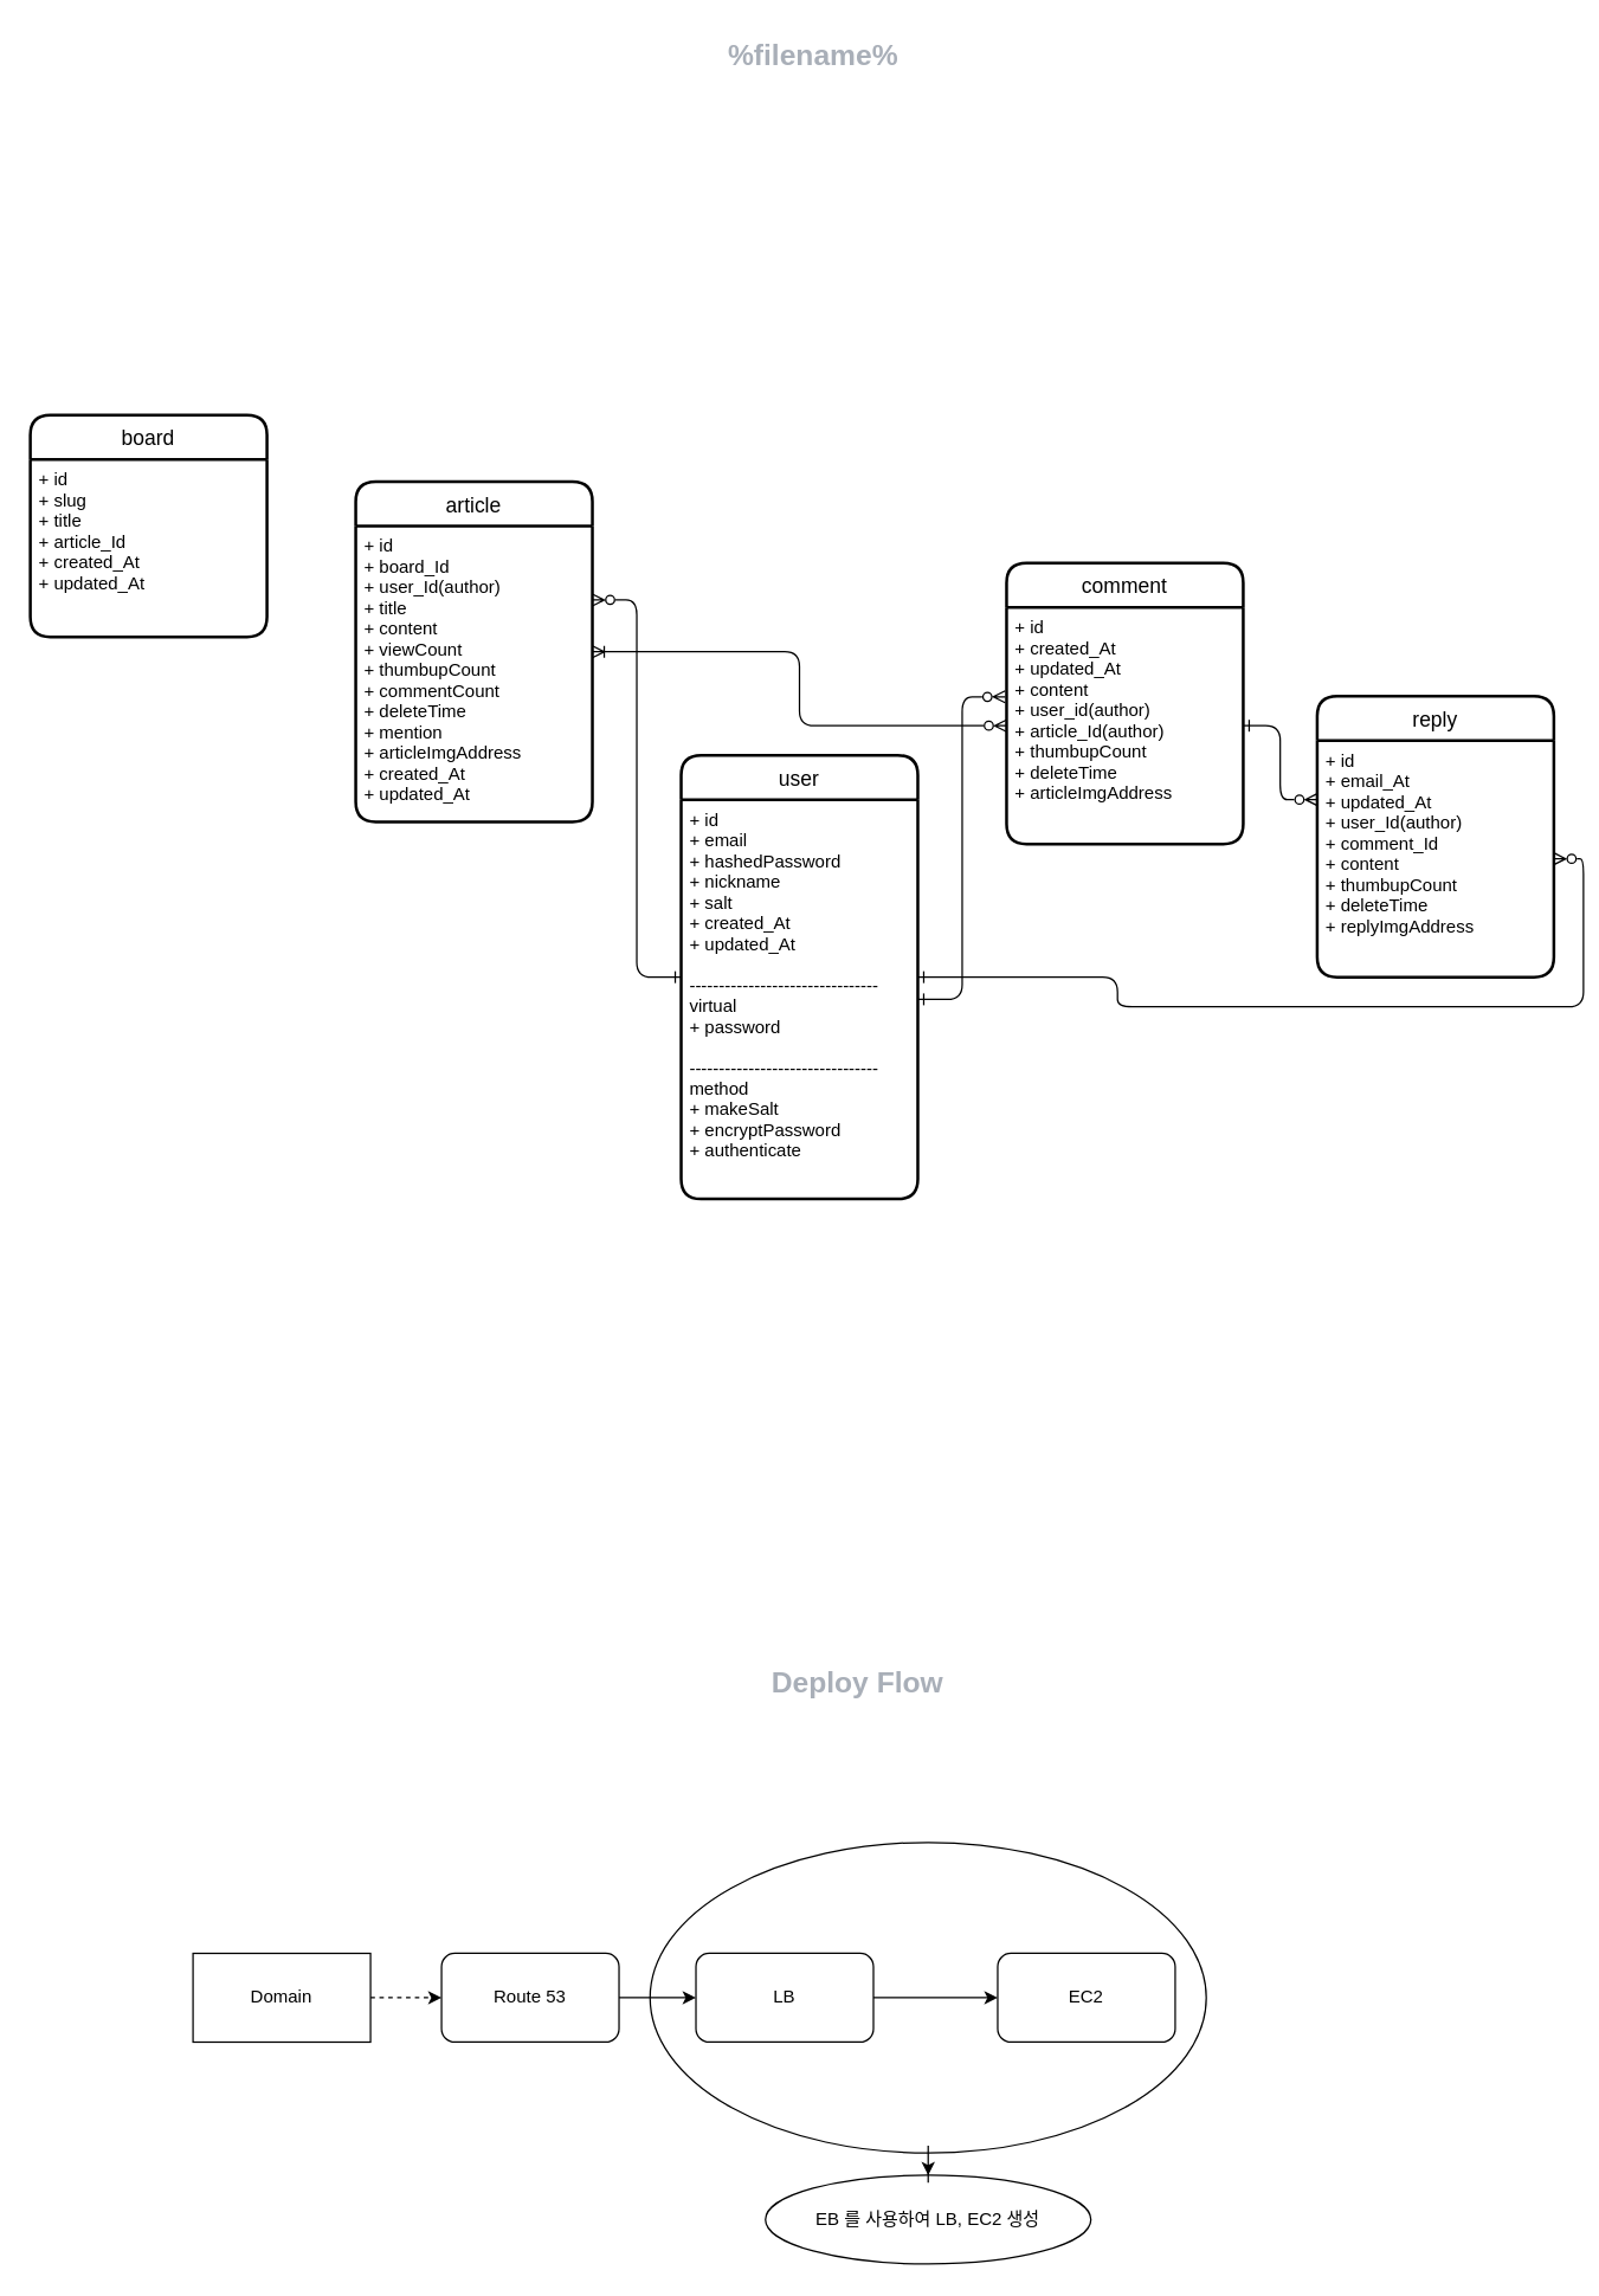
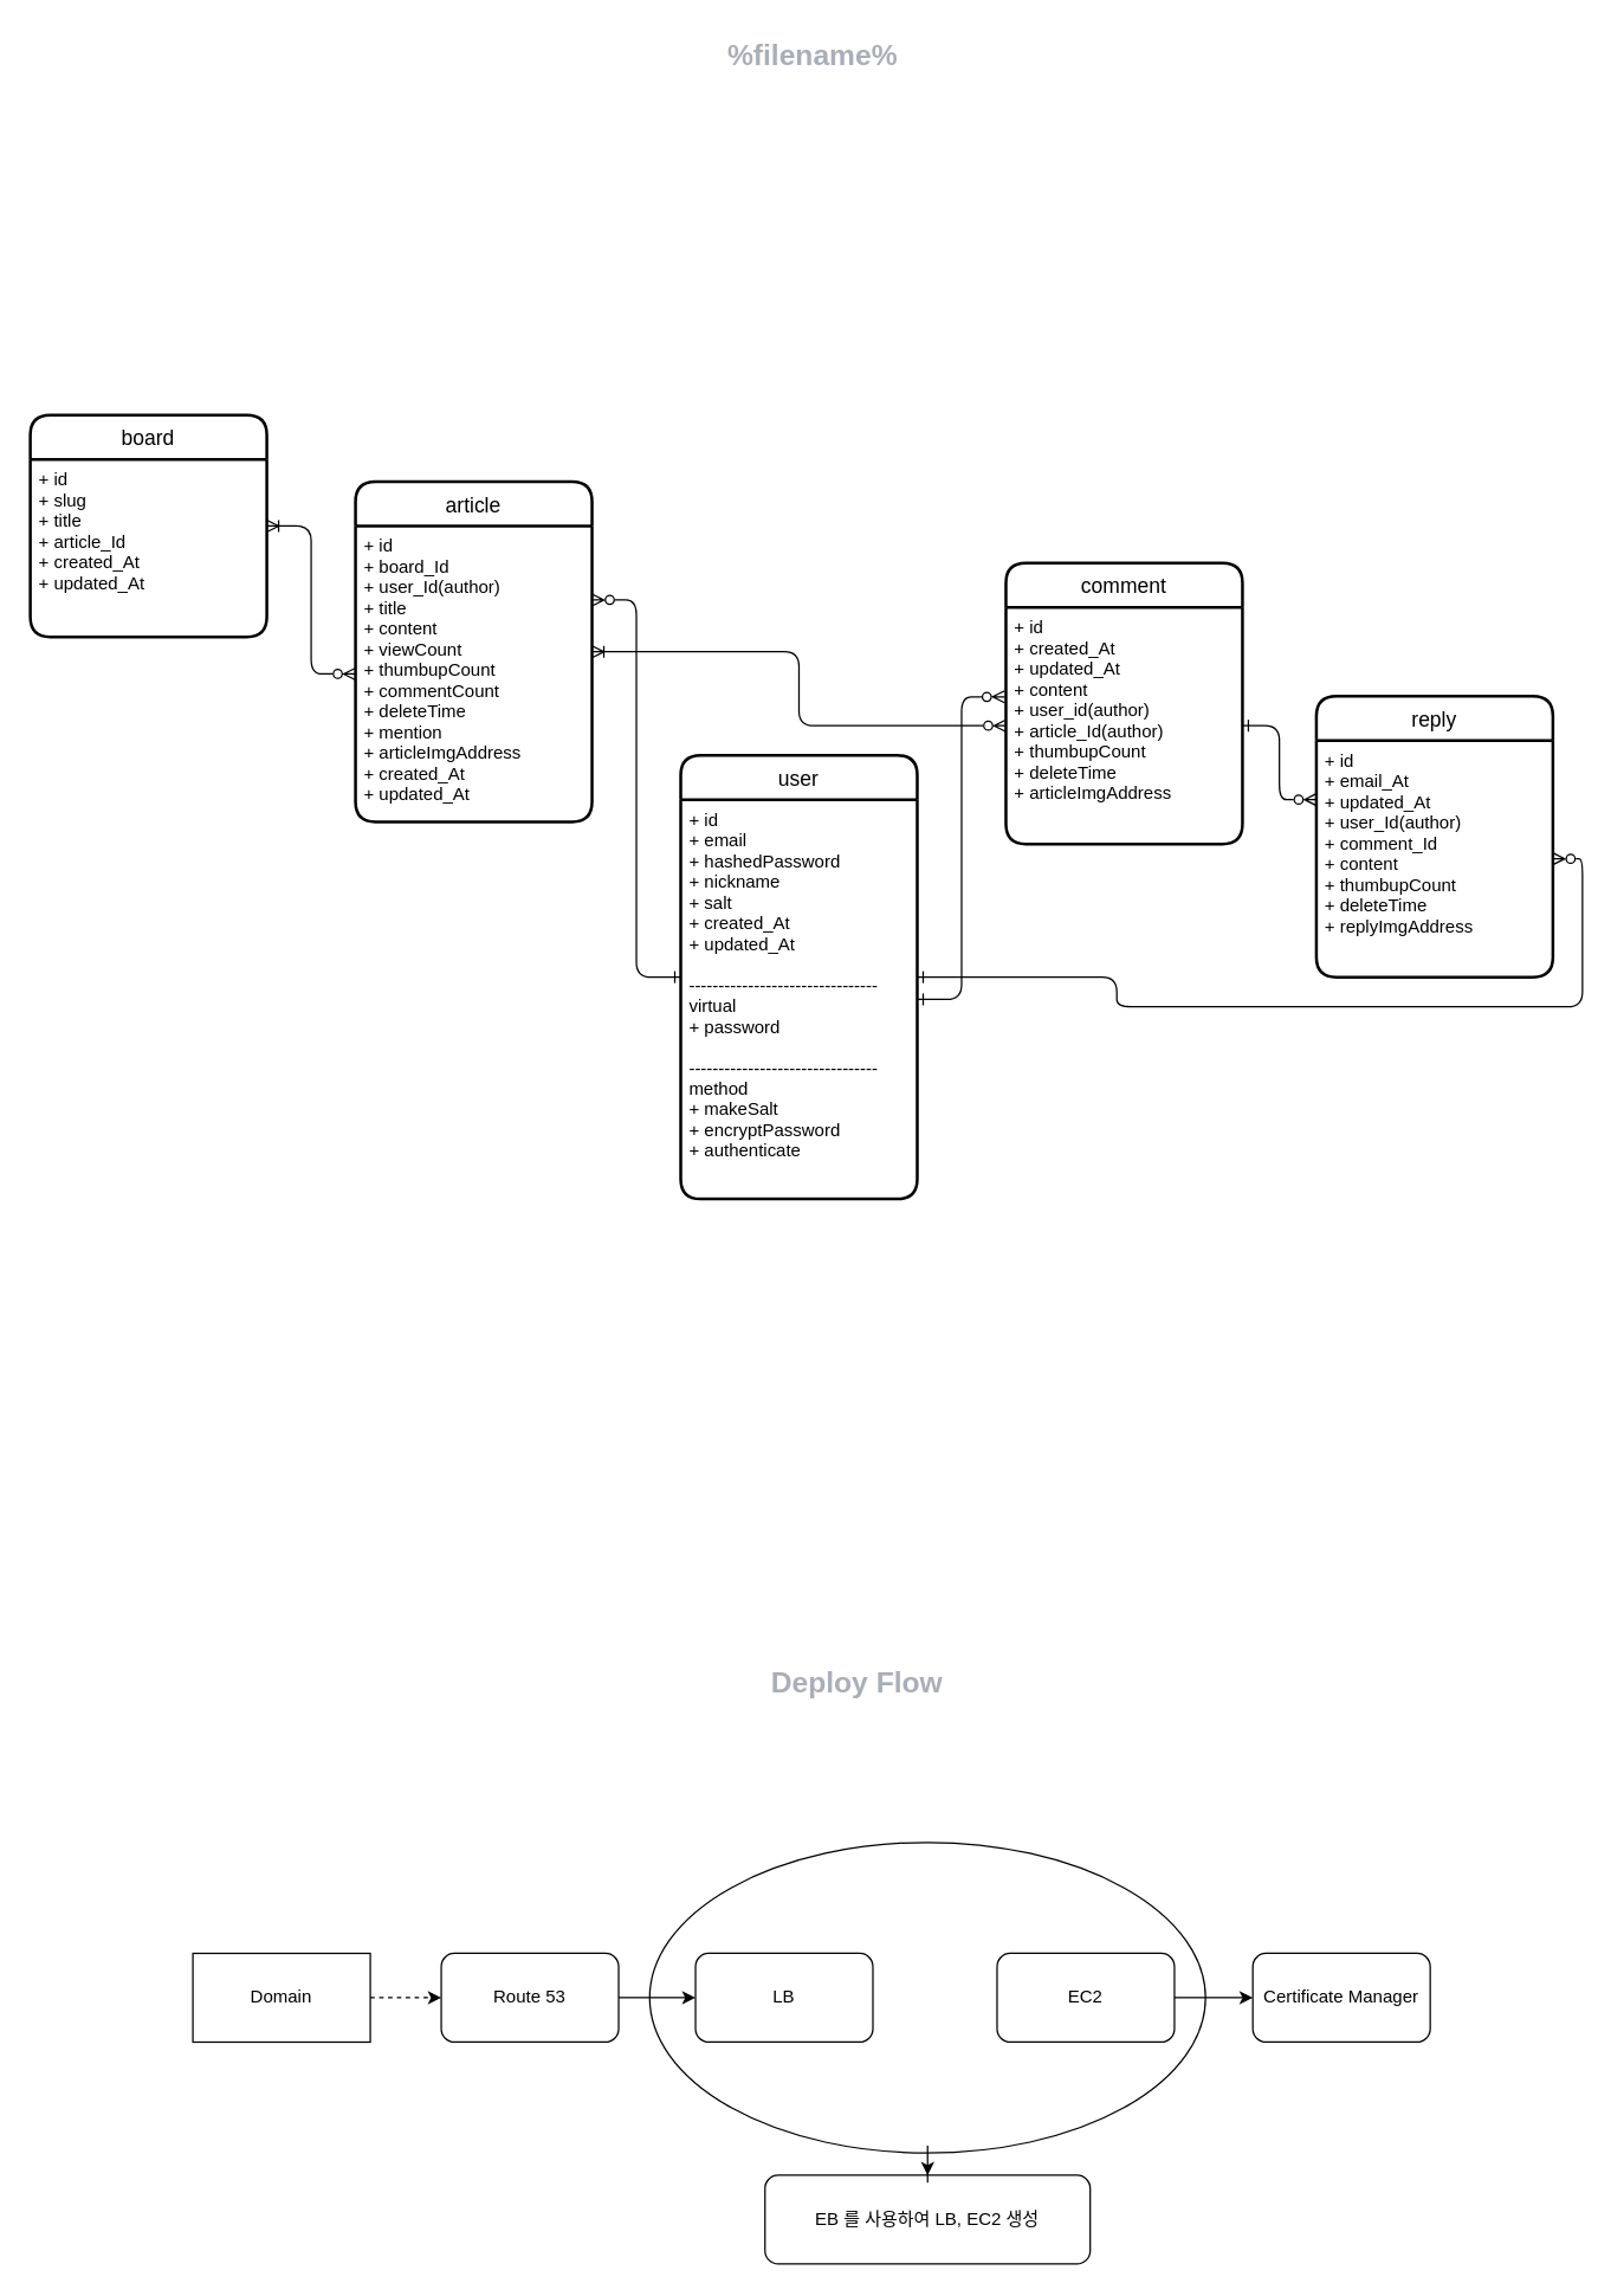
  <mxCell id="0" />
  <mxCell id="1" parent="0" />
+ <mxCell id="2" style="edgeStyle=orthogonalEdgeStyle;rounded=1;sketch=0;orthogonalLoop=1;jettySize=auto;html=1;shadow=0;startArrow=ERoneToMany;startFill=0;endArrow=ERzeroToMany;endFill=0;strokeColor=default;" parent="1" source="3" target="7" edge="1"><mxGeometry relative="1" as="geometry" /></mxCell>
  <mxCell id="3" value="board" style="swimlane;childLayout=stackLayout;horizontal=1;startSize=30;horizontalStack=0;rounded=1;fontSize=14;fontStyle=0;strokeWidth=2;resizeParent=0;resizeLast=1;shadow=0;dashed=0;align=center;" parent="1" vertex="1"><mxGeometry y="280" width="160" height="150" as="geometry" x="20" /></mxCell>
  <mxCell id="4" value="+ id&#10;+ slug&#10;+ title&#10;+ article_Id&#10;+ created_At&#10;+ updated_At" style="align=left;strokeColor=none;fillColor=none;spacingLeft=4;fontSize=12;verticalAlign=top;resizable=0;rotatable=0;part=1;" parent="3" vertex="1"><mxGeometry y="30" width="160" height="120" as="geometry" /></mxCell>
  <mxCell id="5" style="edgeStyle=orthogonalEdgeStyle;rounded=1;sketch=0;orthogonalLoop=1;jettySize=auto;html=1;shadow=0;fontColor=default;startArrow=ERoneToMany;startFill=0;endArrow=ERzeroToMany;endFill=0;strokeColor=default;" parent="1" source="6" target="11" edge="1"><mxGeometry relative="1" as="geometry" /></mxCell>
  <mxCell id="6" value="article" style="swimlane;childLayout=stackLayout;horizontal=1;startSize=30;horizontalStack=0;rounded=1;fontSize=14;fontStyle=0;strokeWidth=2;resizeParent=0;resizeLast=1;shadow=0;dashed=0;align=center;" parent="1" vertex="1"><mxGeometry x="240" y="325" width="160" height="230" as="geometry" /></mxCell>
  <mxCell id="7" value="+ id&#10;+ board_Id&#10;+ user_Id(author)&#10;+ title&#10;+ content&#10;+ viewCount&#10;+ thumbupCount&#10;+ commentCount&#10;+ deleteTime&#10;+ mention&#10;+ articleImgAddress&#10;+ created_At&#10;+ updated_At" style="align=left;strokeColor=none;fillColor=none;spacingLeft=4;fontSize=12;verticalAlign=top;resizable=0;rotatable=0;part=1;" parent="6" vertex="1"><mxGeometry y="30" width="160" height="200" as="geometry" /></mxCell>
  <mxCell id="8" value="reply" style="swimlane;childLayout=stackLayout;horizontal=1;startSize=30;horizontalStack=0;rounded=1;fontSize=14;fontStyle=0;strokeWidth=2;resizeParent=0;resizeLast=1;shadow=0;dashed=0;align=center;" parent="1" vertex="1"><mxGeometry x="890" y="470" width="160" height="190" as="geometry" /></mxCell>
  <mxCell id="9" value="+ id&#10;+ email_At&#10;+ updated_At&#10;+ user_Id(author)&#10;+ comment_Id&#10;+ content&#10;+ thumbupCount&#10;+ deleteTime&#10;+ replyImgAddress" style="align=left;strokeColor=none;fillColor=none;spacingLeft=4;fontSize=12;verticalAlign=top;resizable=0;rotatable=0;part=1;" parent="8" vertex="1"><mxGeometry y="30" width="160" height="160" as="geometry" /></mxCell>
  <mxCell id="10" value="comment" style="swimlane;childLayout=stackLayout;horizontal=1;startSize=30;horizontalStack=0;rounded=1;fontSize=14;fontStyle=0;strokeWidth=2;resizeParent=0;resizeLast=1;shadow=0;dashed=0;align=center;" parent="1" vertex="1"><mxGeometry x="680" y="380" width="160" height="190" as="geometry" /></mxCell>
  <mxCell id="11" value="+ id&#10;+ created_At&#10;+ updated_At&#10;+ content&#10;+ user_id(author)&#10;+ article_Id(author)&#10;+ thumbupCount&#10;+ deleteTime&#10;+ articleImgAddress" style="align=left;strokeColor=none;fillColor=none;spacingLeft=4;fontSize=12;verticalAlign=top;resizable=0;rotatable=0;part=1;" parent="10" vertex="1"><mxGeometry y="30" width="160" height="160" as="geometry" /></mxCell>
  <mxCell id="12" style="edgeStyle=orthogonalEdgeStyle;rounded=1;sketch=0;orthogonalLoop=1;jettySize=auto;html=1;entryX=1;entryY=0.5;entryDx=0;entryDy=0;shadow=0;fontColor=default;startArrow=ERone;startFill=0;endArrow=ERzeroToMany;endFill=0;strokeColor=default;" parent="1" source="13" target="9" edge="1"><mxGeometry relative="1" as="geometry" /></mxCell>
  <mxCell id="13" value="user" style="swimlane;childLayout=stackLayout;horizontal=1;startSize=30;horizontalStack=0;rounded=1;fontSize=14;fontStyle=0;strokeWidth=2;resizeParent=0;resizeLast=1;shadow=0;dashed=0;align=center;fontColor=default;fillColor=default;verticalAlign=middle;" parent="1" vertex="1"><mxGeometry x="460" y="510" width="160" height="300" as="geometry" /></mxCell>
  <mxCell id="14" value="+ id&#10;+ email&#10;+ hashedPassword&#10;+ nickname&#10;+ salt&#10;+ created_At&#10;+ updated_At&#10;&#10;--------------------------------&#10;virtual&#10;+ password&#10;&#10;--------------------------------&#10;method&#10;+ makeSalt&#10;+ encryptPassword&#10;+ authenticate" style="align=left;strokeColor=none;fillColor=none;spacingLeft=4;fontSize=12;verticalAlign=top;resizable=0;rotatable=0;part=1;" parent="13" vertex="1"><mxGeometry y="30" width="160" height="270" as="geometry" /></mxCell>
  <mxCell id="15" value="" style="edgeStyle=orthogonalEdgeStyle;fontSize=12;html=1;endArrow=ERone;endFill=0;entryX=0;entryY=0.5;entryDx=0;entryDy=0;exitX=1;exitY=0.25;exitDx=0;exitDy=0;strokeColor=default;rounded=1;startArrow=ERzeroToMany;startFill=0;shadow=0;" parent="1" source="7" target="13" edge="1"><mxGeometry width="100" height="100" relative="1" as="geometry"><mxPoint x="310" y="590" as="sourcePoint" /><mxPoint x="410" y="490" as="targetPoint" /></mxGeometry></mxCell>
  <mxCell id="16" style="edgeStyle=orthogonalEdgeStyle;rounded=1;sketch=0;orthogonalLoop=1;jettySize=auto;html=1;entryX=-0.006;entryY=0.378;entryDx=0;entryDy=0;entryPerimeter=0;shadow=0;startArrow=ERone;startFill=0;endArrow=ERzeroToMany;endFill=0;strokeColor=default;" parent="1" source="14" target="11" edge="1"><mxGeometry relative="1" as="geometry" /></mxCell>
  <mxCell id="17" style="edgeStyle=orthogonalEdgeStyle;rounded=1;sketch=0;orthogonalLoop=1;jettySize=auto;html=1;entryX=0;entryY=0.25;entryDx=0;entryDy=0;shadow=0;startArrow=ERone;startFill=0;endArrow=ERzeroToMany;endFill=0;strokeColor=default;" parent="1" source="11" target="9" edge="1"><mxGeometry relative="1" as="geometry" /></mxCell>
  <mxCell id="18" value="" style="group;dropTarget=0;pointerEvents=0;" parent="1" vertex="1"><mxGeometry x="280" y="20" width="540" height="45" as="geometry" /></mxCell>
  <mxCell id="19" value="%filename%" style="points=[[0.163,0.967,0],[0.846,0.967,0]];html=1;overflow=block;blockSpacing=1;whiteSpace=wrap;fontSize=19.7;fontColor=#a9afb8;fontStyle=1;align=center;spacingLeft=7;spacingRight=7;spacingTop=2;spacing=3;strokeOpacity=0;fillOpacity=0;rounded=1;absoluteArcSize=1;arcSize=12;fillColor=#ffffff;strokeWidth=1.5;" parent="18" vertex="1"><mxGeometry width="539" height="31" as="geometry" /></mxCell>
  <mxCell id="20" value="" style="html=1;overflow=block;blockSpacing=1;whiteSpace=wrap;fontSize=11.5;fontColor=#a9afb8;align=center;spacingLeft=7;spacingRight=7;spacingTop=2;spacing=3;strokeOpacity=0;fillOpacity=0;rounded=1;absoluteArcSize=1;arcSize=12;fillColor=#ffffff;strokeWidth=1.5;" parent="18" vertex="1"><mxGeometry y="31" width="540" height="14" as="geometry" /></mxCell>
  <mxCell id="21" style="edgeStyle=orthogonalEdgeStyle;rounded=0;orthogonalLoop=1;jettySize=auto;html=1;entryX=0;entryY=0.5;entryDx=0;entryDy=0;dashed=1;" parent="1" source="22" target="28" edge="1"><mxGeometry relative="1" as="geometry" /></mxCell>
  <mxCell id="22" value="Domain" style="whiteSpace=wrap;html=1;rounded=0;" parent="1" vertex="1"><mxGeometry x="130" y="1320" width="120" height="60" as="geometry" /></mxCell>
- <mxCell id="23" value="" style="edgeStyle=orthogonalEdgeStyle;rounded=0;orthogonalLoop=1;jettySize=auto;html=1;" parent="1" source="24" target="26" edge="1"><mxGeometry relative="1" as="geometry" /></mxCell>
  <mxCell id="24" value="LB" style="rounded=1;whiteSpace=wrap;html=1;" parent="1" vertex="1"><mxGeometry x="470" y="1320" width="120" height="60" as="geometry" /></mxCell>
+ <mxCell id="25" style="edgeStyle=orthogonalEdgeStyle;rounded=0;orthogonalLoop=1;jettySize=auto;html=1;entryX=0;entryY=0.5;entryDx=0;entryDy=0;" edge="1" parent="1" source="26" target="30"><mxGeometry relative="1" as="geometry" /></mxCell>
  <mxCell id="26" value="EC2" style="rounded=1;whiteSpace=wrap;html=1;" parent="1" vertex="1"><mxGeometry x="674" y="1320" width="120" height="60" as="geometry" /></mxCell>
  <mxCell id="27" style="edgeStyle=orthogonalEdgeStyle;rounded=0;orthogonalLoop=1;jettySize=auto;html=1;entryX=0;entryY=0.5;entryDx=0;entryDy=0;" edge="1" parent="1" source="28" target="24"><mxGeometry relative="1" as="geometry" /></mxCell>
  <mxCell id="28" value="Route 53" style="rounded=1;whiteSpace=wrap;html=1;" parent="1" vertex="1"><mxGeometry x="298" y="1320" width="120" height="60" as="geometry" /></mxCell>
- <mxCell id="29" value="EB 를 사용하여 LB, EC2 생성" style="ellipse;whiteSpace=wrap;html=1;" parent="1" vertex="1"><mxGeometry x="517" y="1470" width="220" height="60" as="geometry" /></mxCell>
+ <mxCell id="29" value="EB 를 사용하여 LB, EC2 생성" style="rounded=1;whiteSpace=wrap;html=1;" parent="1" vertex="1"><mxGeometry x="517" y="1470" width="220" height="60" as="geometry" /></mxCell>
+ <mxCell id="30" value="Certificate Manager" style="rounded=1;whiteSpace=wrap;html=1;" parent="1" vertex="1"><mxGeometry x="847" y="1320" width="120" height="60" as="geometry" /></mxCell>
  <mxCell id="31" style="edgeStyle=orthogonalEdgeStyle;rounded=0;orthogonalLoop=1;jettySize=auto;html=1;entryX=0.5;entryY=0;entryDx=0;entryDy=0;" parent="1" source="32" target="29" edge="1"><mxGeometry relative="1" as="geometry" /></mxCell>
  <mxCell id="32" value="" style="ellipse;whiteSpace=wrap;html=1;shadow=0;fillColor=none;" parent="1" vertex="1"><mxGeometry x="439" y="1245" width="376" height="210" as="geometry" /></mxCell>
  <mxCell id="33" value="" style="group;dropTarget=0;pointerEvents=0;" parent="1" vertex="1"><mxGeometry x="310" y="1120" width="540" height="45" as="geometry" /></mxCell>
  <mxCell id="34" value="Deploy Flow" style="points=[[0.163,0.967,0],[0.846,0.967,0]];html=1;overflow=block;blockSpacing=1;whiteSpace=wrap;fontSize=19.7;fontColor=#a9afb8;fontStyle=1;align=center;spacingLeft=7;spacingRight=7;spacingTop=2;spacing=3;strokeOpacity=0;fillOpacity=0;rounded=1;absoluteArcSize=1;arcSize=12;fillColor=#ffffff;strokeWidth=1.5;" parent="33" vertex="1"><mxGeometry width="539" height="31" as="geometry" /></mxCell>
  <mxCell id="35" value="" style="html=1;overflow=block;blockSpacing=1;whiteSpace=wrap;fontSize=11.5;fontColor=#a9afb8;align=center;spacingLeft=7;spacingRight=7;spacingTop=2;spacing=3;strokeOpacity=0;fillOpacity=0;rounded=1;absoluteArcSize=1;arcSize=12;fillColor=#ffffff;strokeWidth=1.5;" parent="33" vertex="1"><mxGeometry y="31" width="540" height="14" as="geometry" /></mxCell>
